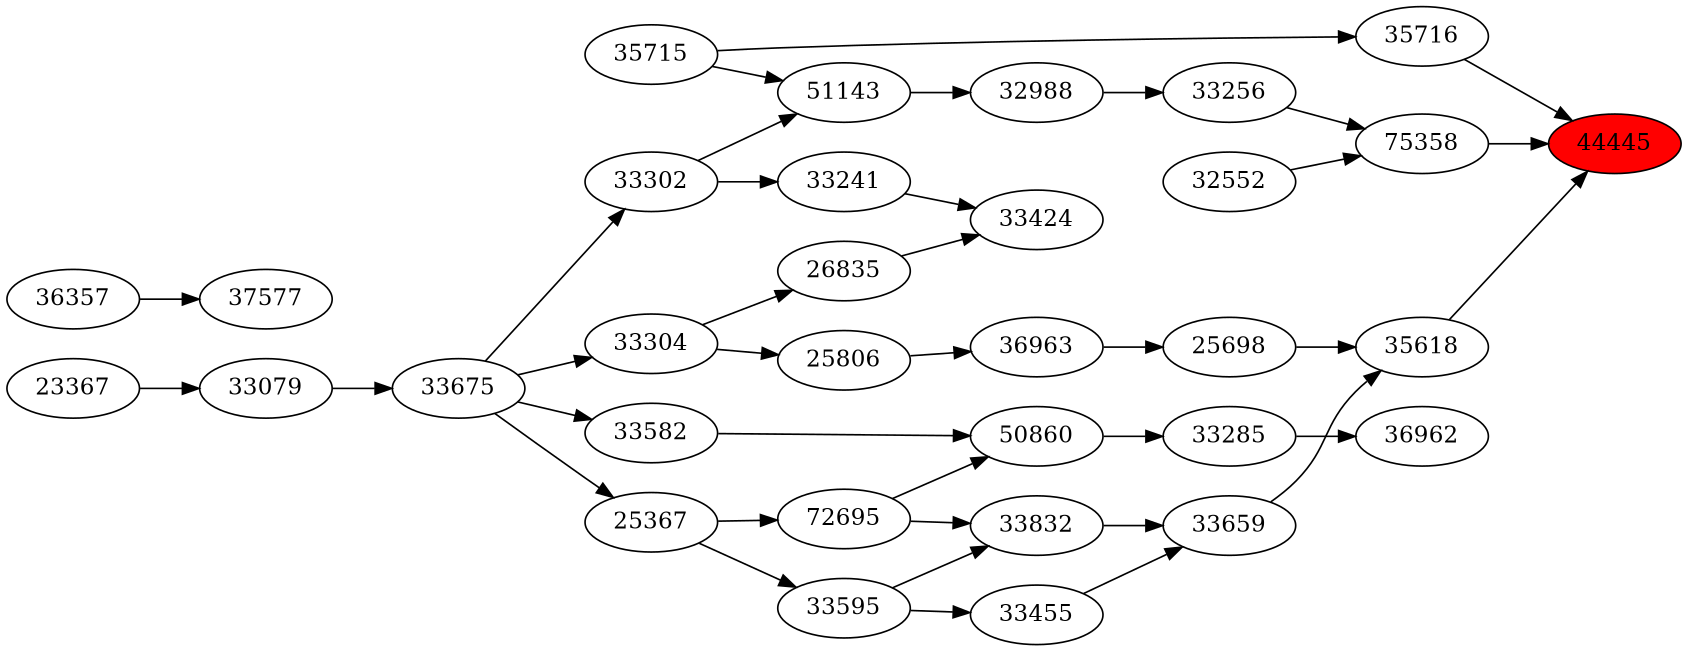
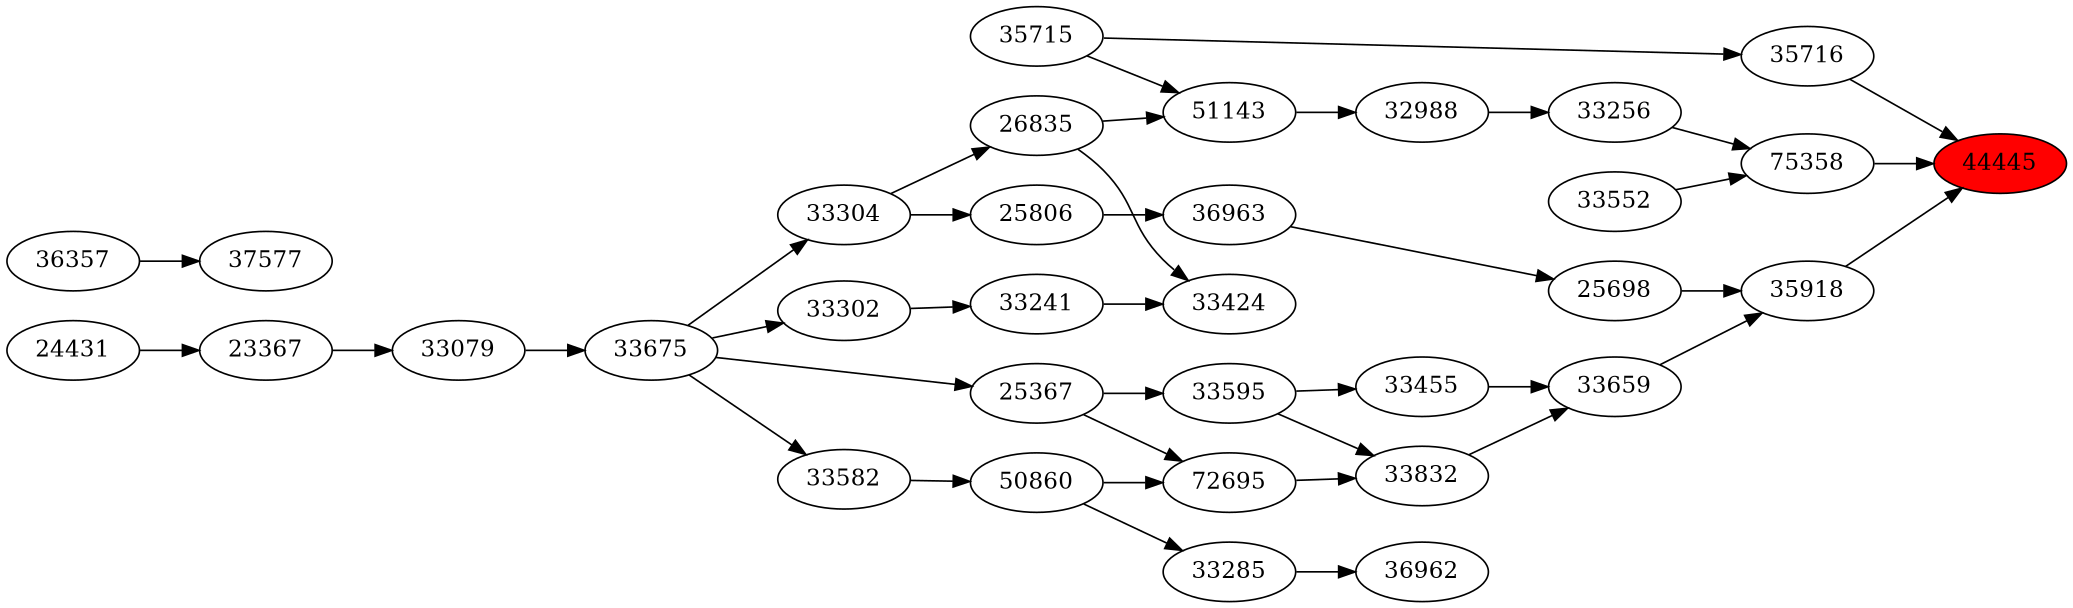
  strict digraph {
    rankdir=LR
    n1 [fillcolor=red label=44445 style=filled]
    n2 [label=35716]
    n3 [label=75358]
-   n4 [label=35618]
+   n4 [label=35918]
    n5 [label=35715]
    n6 [label=51143]
-   n7 [label=32552]
+   n7 [label=33552]
    n8 [label=33256]
    n9 [label=25698]
    n10 [label=33659]
    n11 [label=32988]
    n12 [label=33424]
    n13 [label=36963]
    n14 [label=33455]
    n15 [label=33832]
    n16 [label=33302]
    n17 [label=33241]
    n18 [label=26835]
    n19 [label=36962]
    n20 [label=25806]
    n21 [label=33595]
    n22 [label=72695]
    n23 [label=33675]
    n24 [label=33304]
    n25 [label=33582]
    n26 [label=25367]
    n27 [label=50860]
    n28 [label=37577]
    n29 [label=33285]
    n30 [label=33079]
    n31 [label=36357]
    n32 [label=23367]
+   n33 [label=24431]
    n2 -> n1
    n3 -> n1
    n4 -> n1
    n5 -> n2
    n5 -> n6
    n6 -> n11
    n7 -> n3
    n8 -> n3
    n9 -> n4
    n10 -> n4
    n11 -> n8
    n13 -> n9
    n14 -> n10
    n15 -> n10
-   n16 -> n6
+   n18 -> n6
    n16 -> n17
    n17 -> n12
    n18 -> n12
    n20 -> n13
    n21 -> n14
    n21 -> n15
    n22 -> n15
    n23 -> n16
    n23 -> n24
    n23 -> n25
    n23 -> n26
    n24 -> n18
    n24 -> n20
    n25 -> n27
    n26 -> n21
    n26 -> n22
-   n22 -> n27
+   n27 -> n22
    n27 -> n29
    n29 -> n19
    n30 -> n23
    n31 -> n28
    n32 -> n30
+   n33 -> n32
  }
